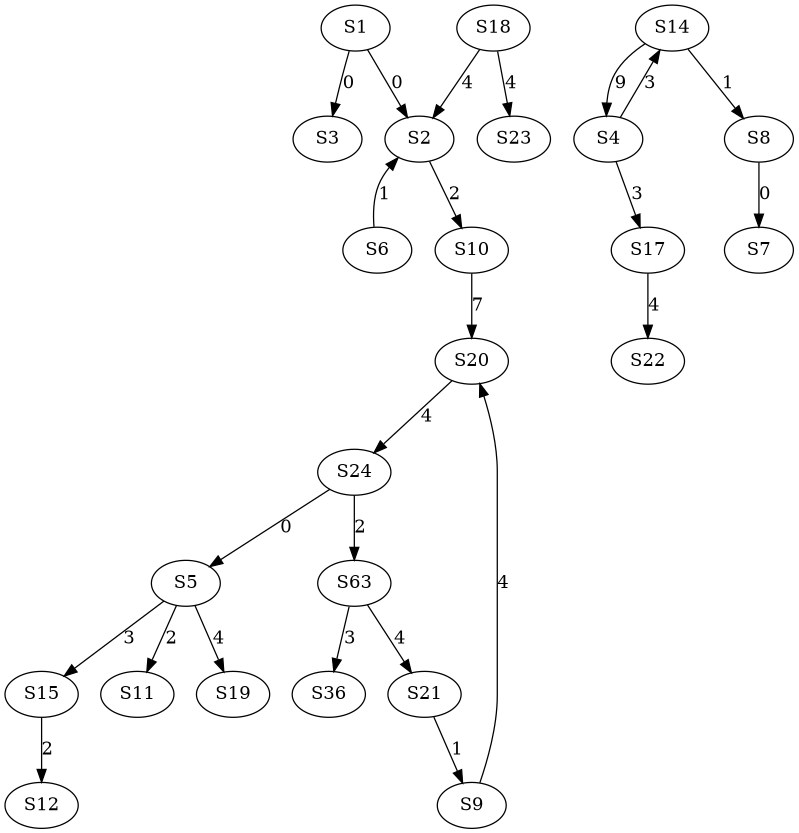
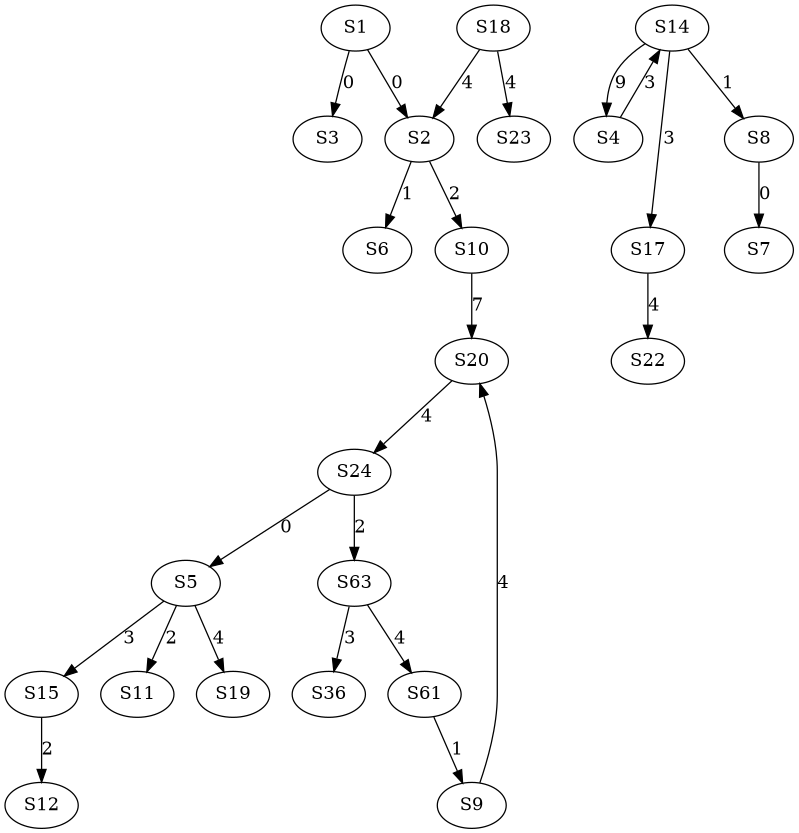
  strict digraph {
    S1
    S2
    S3
    S6
    S10
    S20
    S18
    S23
    S14
    S4
    S8
    S17
    S7
    S22
    S24
    S5
    n17 [label=S63]
    S11
    S15
    S19
-   S21
+   S21 [label=S61]
    n22 [label=S36]
    S12
    S9
    S1 -> S2 [label=0]
    S1 -> S3 [label=0]
-   S6 -> S2 [label=1]
+   S2 -> S6 [label=1]
    S2 -> S10 [label=2]
    S10 -> S20 [label=7]
    S20 -> S24 [label=4]
    S18 -> S2 [label=4]
    S18 -> S23 [label=4]
    S14 -> S4 [label=9]
    S14 -> S8 [label=1]
-   S4 -> S17 [label=3]
+   S14 -> S17 [label=3]
    S4 -> S14 [label=3]
    S8 -> S7 [label=0]
    S17 -> S22 [label=4]
    S24 -> S5 [label=0]
    S24 -> n17 [label=2]
    S5 -> S11 [label=2]
    S5 -> S15 [label=3]
    S5 -> S19 [label=4]
    n17 -> S21 [label=4]
    n17 -> n22 [label=3]
    S15 -> S12 [label=2]
    S21 -> S9 [label=1]
    S9 -> S20 [label=4]
  }
